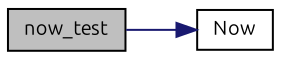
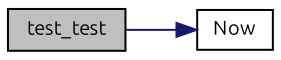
  digraph {
    rankdir=LR
    fontname=Ubuntu
    node [color=black fontname=Ubuntu fontsize=10 shape=record style=filled]
-   n1 [fillcolor=grey75 fontcolor=black height=0.2 label=now_test width=0.4]
+   n1 [fillcolor=grey75 fontcolor=black height=0.2 label=test_test width=0.4]
    n2 [fillcolor=white height=0.2 label=Now width=0.4]
    n1 -> n2 [color=midnightblue fontname=Ubuntu fontsize=10 labelfontname=Helvetica labelfontsize=10 style=solid]
  }
